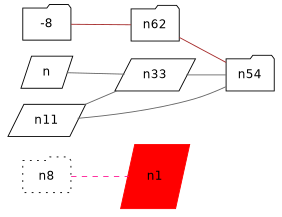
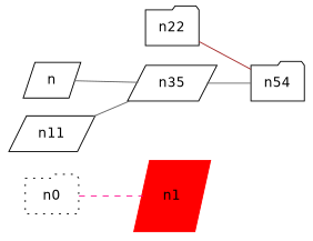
  graph {
    fontcolor=blue
    fontname="DejaVu Sans"
    rankdir=LR
    node [fontname="DejaVu Sans" shape=folder]
    edge [color=gray40 fontname="DejaVu Sans"]
-   n0 [fillcolor="#123456" style=dotted label=n8]
+   n0 [fillcolor="#123456" style=dotted]
    n1 [color=red height=1 shape=parallelogram style=filled width=1]
    n [shape=parallelogram]
-   n33 [shape=parallelogram]
-   -8
-   n22 [label=n62]
+   n33 [shape=parallelogram label=n35]
+   n22
    n44 [label=n54]
    n11 [shape=parallelogram]
    n0 -- n1 [color=deeppink style=dashed]
    n -- n33
    n33 -- n44
-   -8 -- n22 [color=brown]
    n22 -- n44 [color=brown]
    n11 -- n33
-   n11 -- n44
  }
